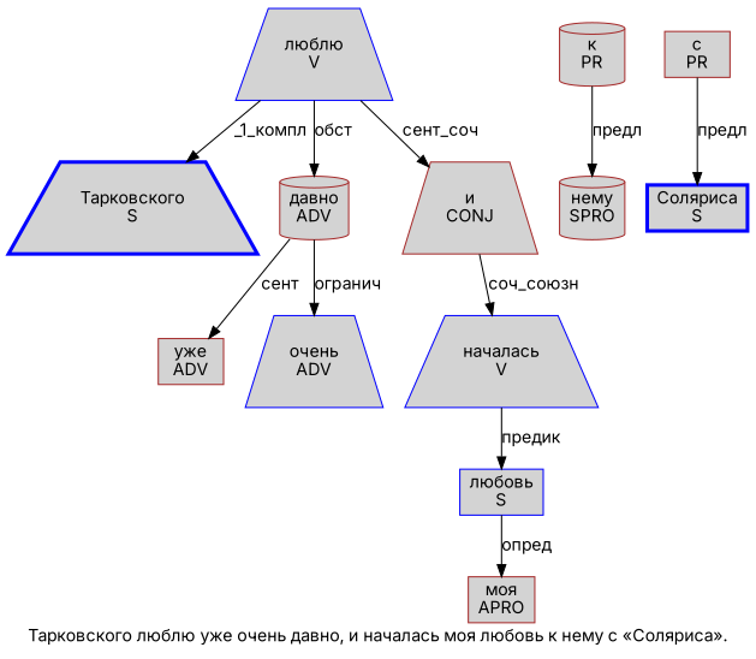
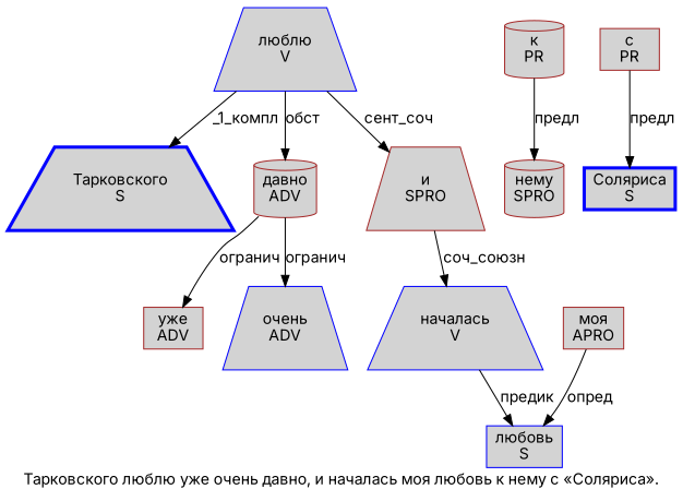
  digraph {
    fontname=Inter
    label="Тарковского люблю уже очень давно, и началась моя любовь к нему с «Соляриса»."
    node [color=brown fillcolor=lightgray fontname=Inter penwidth=1 shape=trapezium style=filled]
    edge [fontname=Inter]
    n1 [color=blue label="Тарковского\nS" penwidth=3]
    n2 [color=blue label="люблю\nV"]
    n3 [label="давно\nADV" shape=cylinder]
-   n4 [label="и\nCONJ"]
+   n4 [label="и\nSPRO"]
    n5 [label="уже\nADV" shape=box]
    n6 [color=blue label="очень\nADV"]
    n7 [color=blue label="началась\nV"]
    n8 [color=blue label="любовь\nS" shape=box]
    n9 [label="моя\nAPRO" shape=box]
    n10 [label="к\nPR" shape=cylinder]
    n11 [label="нему\nSPRO" shape=cylinder]
    n12 [label="с\nPR" shape=box]
    n13 [color=blue label="Соляриса\nS" penwidth=3 shape=box]
    n2 -> n1 [label="_1_компл"]
    n2 -> n3 [label="обст"]
    n2 -> n4 [label="сент_соч"]
-   n3 -> n5 [label="сент"]
+   n3 -> n5 [label="огранич"]
    n3 -> n6 [label="огранич"]
    n4 -> n7 [label="соч_союзн"]
    n7 -> n8 [label="предик"]
-   n8 -> n9 [label="опред"]
+   n9 -> n8 [label="опред"]
    n10 -> n11 [label="предл"]
    n12 -> n13 [label="предл"]
  }
